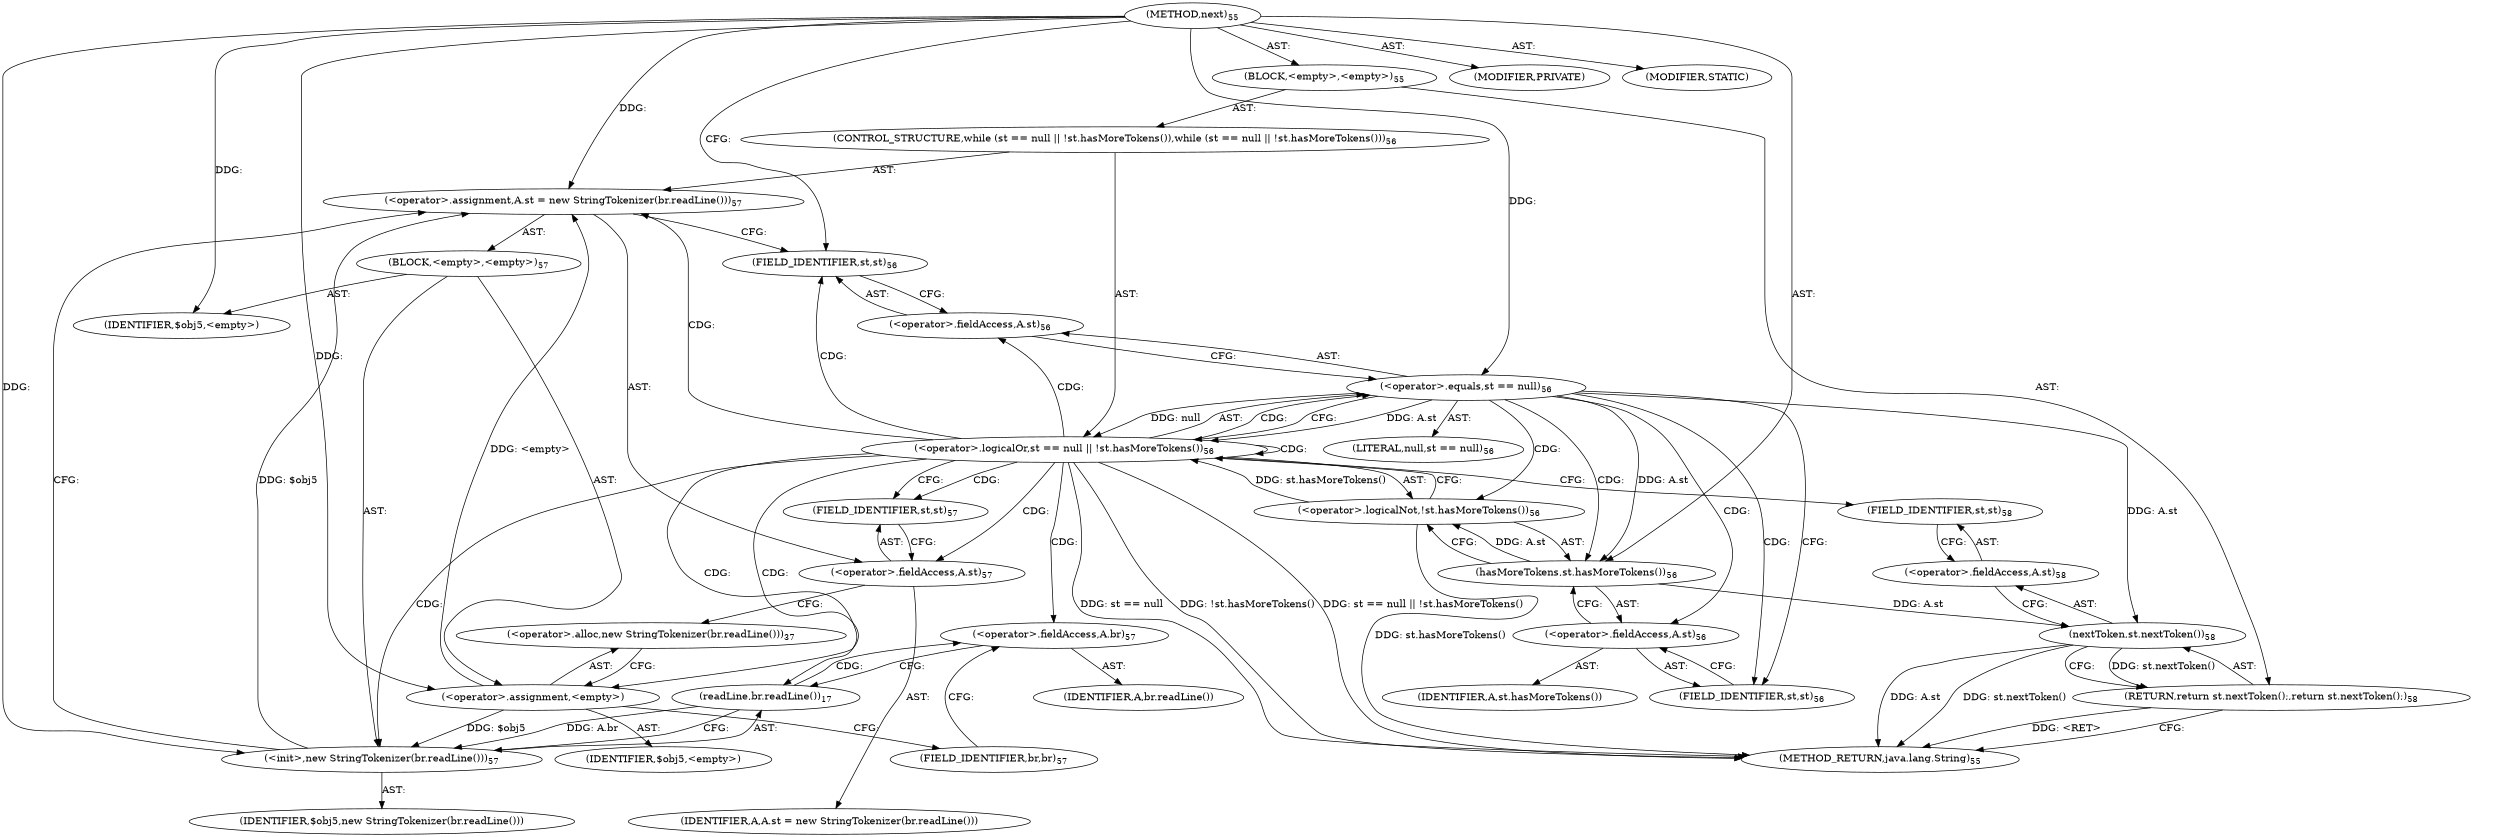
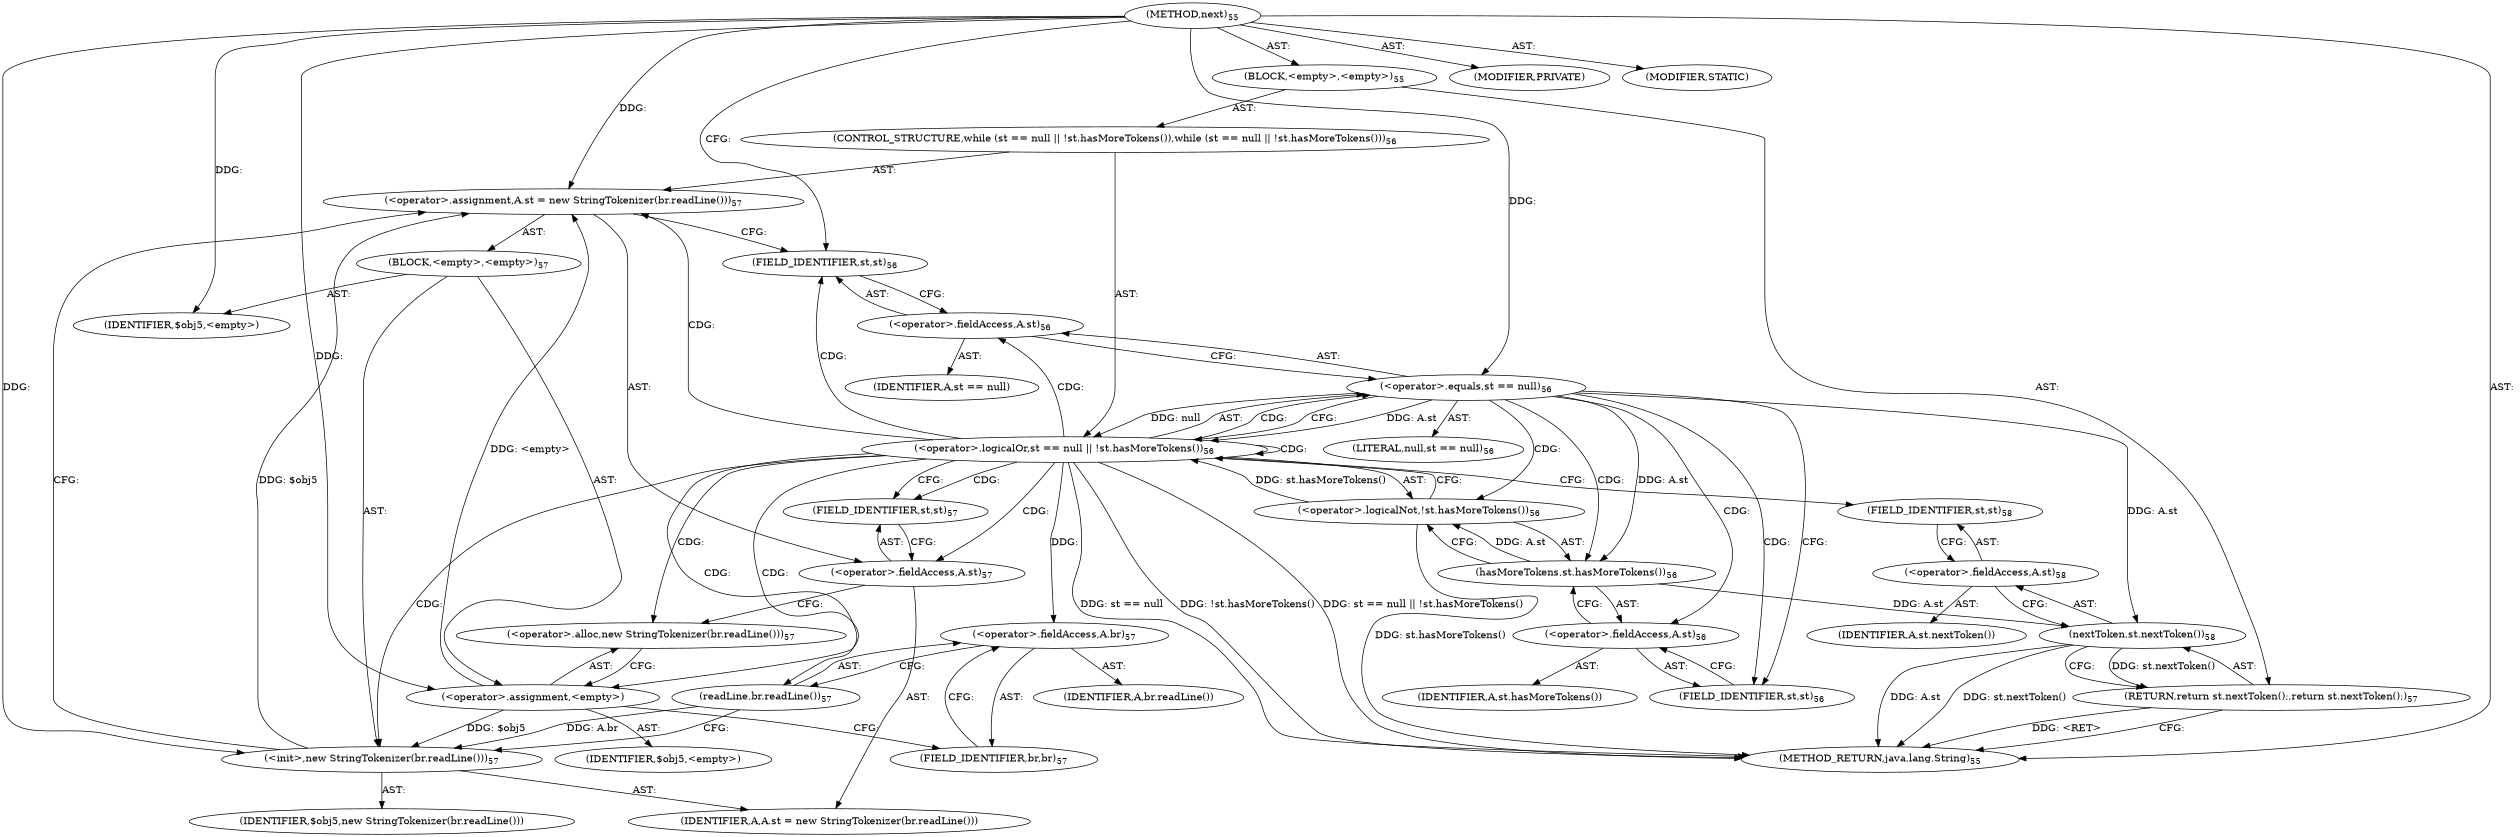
  digraph {
    n1 [label=<(METHOD,next)<SUB>55</SUB>>]
    n2 [label=<(BLOCK,&lt;empty&gt;,&lt;empty&gt;)<SUB>55</SUB>>]
    n3 [label=<(&lt;operator&gt;.equals,st == null)<SUB>56</SUB>>]
    n4 [label=<(FIELD_IDENTIFIER,st,st)<SUB>56</SUB>>]
    n5 [label=<(&lt;operator&gt;.assignment,A.st = new StringTokenizer(br.readLine()))<SUB>57</SUB>>]
    n6 [label=<(&lt;operator&gt;.assignment,&lt;empty&gt;)>]
    n7 [label=<(&lt;init&gt;,new StringTokenizer(br.readLine()))<SUB>57</SUB>>]
    n8 [label=<(IDENTIFIER,$obj5,&lt;empty&gt;)>]
    n9 [label=<(MODIFIER,PRIVATE)>]
    n10 [label=<(MODIFIER,STATIC)>]
    n11 [label=<(METHOD_RETURN,java.lang.String)<SUB>55</SUB>>]
    n12 [label=<(CONTROL_STRUCTURE,while (st == null || !st.hasMoreTokens()),while (st == null || !st.hasMoreTokens()))<SUB>56</SUB>>]
-   n13 [label=<(RETURN,return st.nextToken();,return st.nextToken();)<SUB>58</SUB>>]
+   n13 [label=<(RETURN,return st.nextToken();,return st.nextToken();)<SUB>57</SUB>>]
    n14 [label=<(&lt;operator&gt;.logicalOr,st == null || !st.hasMoreTokens())<SUB>56</SUB>>]
    n15 [label=<(&lt;operator&gt;.fieldAccess,A.st)<SUB>56</SUB>>]
    n16 [label=<(&lt;operator&gt;.logicalNot,!st.hasMoreTokens())<SUB>56</SUB>>]
    n17 [label=<(LITERAL,null,st == null)<SUB>56</SUB>>]
    n18 [label=<(hasMoreTokens,st.hasMoreTokens())<SUB>56</SUB>>]
    n19 [label=<(&lt;operator&gt;.fieldAccess,A.st)<SUB>56</SUB>>]
    n20 [label=<(FIELD_IDENTIFIER,st,st)<SUB>56</SUB>>]
    n21 [label=<(nextToken,st.nextToken())<SUB>58</SUB>>]
    n22 [label=<(&lt;operator&gt;.fieldAccess,A.st)<SUB>57</SUB>>]
    n23 [label=<(BLOCK,&lt;empty&gt;,&lt;empty&gt;)<SUB>57</SUB>>]
-   n24 [label=<(&lt;operator&gt;.alloc,new StringTokenizer(br.readLine()))<SUB>37</SUB>>]
+   n24 [label=<(&lt;operator&gt;.alloc,new StringTokenizer(br.readLine()))<SUB>57</SUB>>]
    n25 [label=<(FIELD_IDENTIFIER,br,br)<SUB>57</SUB>>]
    n26 [label=<(IDENTIFIER,$obj5,&lt;empty&gt;)>]
-   n27 [label=<(readLine,br.readLine())<SUB>17</SUB>>]
+   n27 [label=<(readLine,br.readLine())<SUB>57</SUB>>]
    n28 [label=<(IDENTIFIER,$obj5,new StringTokenizer(br.readLine()))>]
    n29 [label=<(FIELD_IDENTIFIER,st,st)<SUB>57</SUB>>]
    n30 [label=<(&lt;operator&gt;.fieldAccess,A.br)<SUB>57</SUB>>]
    n31 [label=<(FIELD_IDENTIFIER,st,st)<SUB>58</SUB>>]
+   n32 [label=<(IDENTIFIER,A,st == null)>]
    n33 [label=<(IDENTIFIER,A,A.st = new StringTokenizer(br.readLine()))>]
    n34 [label=<(IDENTIFIER,A,br.readLine())>]
    n35 [label=<(&lt;operator&gt;.fieldAccess,A.st)<SUB>58</SUB>>]
    n36 [label=<(IDENTIFIER,A,st.hasMoreTokens())>]
+   n37 [label=<(IDENTIFIER,A,st.nextToken())>]
    n1 -> n2 [label="AST: "]
    n1 -> n3 [label="DDG: "]
    n1 -> n4 [label="CFG: "]
    n1 -> n5 [label="DDG: "]
    n1 -> n6 [label="DDG: "]
    n1 -> n7 [label="DDG: "]
    n1 -> n8 [label="DDG: "]
    n1 -> n9 [label="AST: "]
    n1 -> n10 [label="AST: "]
-   n1 -> n18 [label="AST: "]
+   n1 -> n11 [label="AST: "]
    n2 -> n12 [label="AST: "]
    n2 -> n13 [label="AST: "]
    n3 -> n14 [label="CFG: "]
    n3 -> n14 [label="DDG: A.st"]
    n3 -> n14 [label="DDG: null"]
    n3 -> n15 [label="AST: "]
    n3 -> n16 [label="CDG: "]
    n3 -> n17 [label="AST: "]
    n3 -> n18 [label="DDG: A.st"]
    n3 -> n18 [label="CDG: "]
    n3 -> n19 [label="CDG: "]
    n3 -> n20 [label="CFG: "]
    n3 -> n20 [label="CDG: "]
    n3 -> n21 [label="DDG: A.st"]
    n4 -> n15 [label="CFG: "]
    n5 -> n4 [label="CFG: "]
    n5 -> n22 [label="AST: "]
    n5 -> n23 [label="AST: "]
    n6 -> n5 [label="DDG: &lt;empty&gt;"]
    n6 -> n7 [label="DDG: $obj5"]
    n6 -> n24 [label="AST: "]
    n6 -> n25 [label="CFG: "]
    n6 -> n26 [label="AST: "]
    n7 -> n5 [label="CFG: "]
    n7 -> n5 [label="DDG: $obj5"]
-   n7 -> n27 [label="AST: "]
+   n7 -> n33 [label="AST: "]
    n7 -> n28 [label="AST: "]
    n12 -> n5 [label="AST: "]
    n12 -> n14 [label="AST: "]
    n13 -> n11 [label="CFG: "]
    n13 -> n11 [label="DDG: &lt;RET&gt;"]
    n13 -> n21 [label="AST: "]
    n14 -> n3 [label="AST: "]
    n14 -> n3 [label="CDG: "]
    n14 -> n4 [label="CDG: "]
    n14 -> n5 [label="CDG: "]
    n14 -> n6 [label="CDG: "]
    n14 -> n7 [label="CDG: "]
    n14 -> n11 [label="DDG: st == null"]
    n14 -> n11 [label="DDG: !st.hasMoreTokens()"]
    n14 -> n11 [label="DDG: st == null || !st.hasMoreTokens()"]
    n14 -> n14 [label="CDG: "]
    n14 -> n15 [label="CDG: "]
    n14 -> n16 [label="AST: "]
    n14 -> n22 [label="CDG: "]
+   n14 -> n24 [label="CDG: "]
    n14 -> n27 [label="CDG: "]
    n14 -> n29 [label="CFG: "]
    n14 -> n29 [label="CDG: "]
-   n14 -> n30 [label="CDG: "]
+   n14 -> n30 [label="DDG: "]
    n14 -> n31 [label="CFG: "]
    n15 -> n3 [label="CFG: "]
    n15 -> n4 [label="AST: "]
+   n15 -> n32 [label="AST: "]
    n16 -> n11 [label="DDG: st.hasMoreTokens()"]
    n16 -> n14 [label="CFG: "]
    n16 -> n14 [label="DDG: st.hasMoreTokens()"]
    n16 -> n18 [label="AST: "]
    n18 -> n16 [label="CFG: "]
    n18 -> n16 [label="DDG: A.st"]
    n18 -> n19 [label="AST: "]
    n18 -> n21 [label="DDG: A.st"]
    n19 -> n18 [label="CFG: "]
    n19 -> n20 [label="AST: "]
    n19 -> n36 [label="AST: "]
    n20 -> n19 [label="CFG: "]
    n21 -> n11 [label="DDG: A.st"]
    n21 -> n11 [label="DDG: st.nextToken()"]
    n21 -> n13 [label="CFG: "]
    n21 -> n13 [label="DDG: st.nextToken()"]
    n21 -> n35 [label="AST: "]
    n22 -> n24 [label="CFG: "]
    n22 -> n29 [label="AST: "]
    n22 -> n33 [label="AST: "]
    n23 -> n6 [label="AST: "]
    n23 -> n7 [label="AST: "]
    n23 -> n8 [label="AST: "]
    n24 -> n6 [label="CFG: "]
    n25 -> n30 [label="CFG: "]
    n27 -> n7 [label="CFG: "]
    n27 -> n7 [label="DDG: A.br"]
-   n27 -> n30 [label="CDG: "]
+   n27 -> n30 [label="AST: "]
    n29 -> n22 [label="CFG: "]
+   n30 -> n25 [label="AST: "]
    n30 -> n27 [label="CFG: "]
    n30 -> n34 [label="AST: "]
    n31 -> n35 [label="CFG: "]
    n35 -> n21 [label="CFG: "]
    n35 -> n31 [label="AST: "]
+   n35 -> n37 [label="AST: "]
  }
